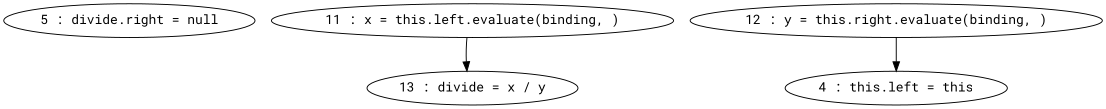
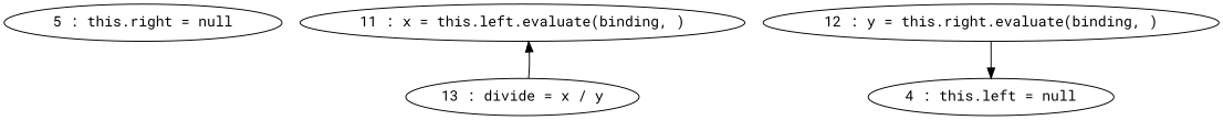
  digraph {
    fontname="Roboto Mono"
    node [fontname="Roboto Mono"]
    edge [fontname="Roboto Mono"]
-   "5 : this.right = null" [label="5 : divide.right = null"]
+   "5 : this.right = null"
    "11 : x = this.left.evaluate(binding, )"
    "13 : divide = x / y"
    "12 : y = this.right.evaluate(binding, )"
-   "4 : this.left = null" [label="4 : this.left = this"]
-   "11 : x = this.left.evaluate(binding, )" -> "13 : divide = x / y"
+   "4 : this.left = null"
+   "13 : divide = x / y" -> "11 : x = this.left.evaluate(binding, )"
    "12 : y = this.right.evaluate(binding, )" -> "4 : this.left = null"
  }
